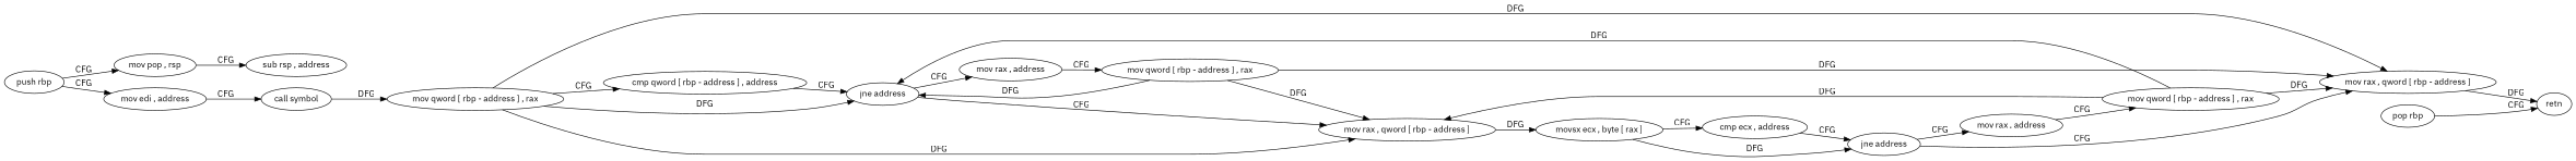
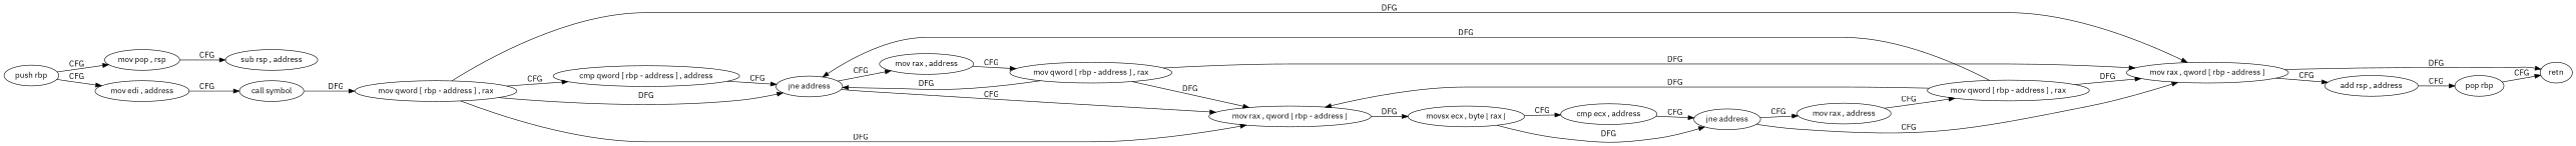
  digraph {
    fontname="IBM Plex Sans"
    rankdir=LR
    node [fontname="IBM Plex Sans"]
    edge [fontname="IBM Plex Sans"]
    n1 [label="push rbp"]
    n2 [label="mov pop , rsp"]
    n3 [label="mov edi , address"]
    n4 [label="sub rsp , address"]
    n5 [label="call symbol"]
    n6 [label="mov qword [ rbp - address ] , rax"]
    n7 [label="cmp qword [ rbp - address ] , address"]
    n8 [label="jne address"]
    n9 [label="mov rax , qword [ rbp - address ]"]
    n10 [label="mov rax , qword [ rbp - address ]"]
    n11 [label="mov rax , address"]
    n12 [label="movsx ecx , byte [ rax ]"]
+   n13 [label="add rsp , address"]
    n14 [label=retn]
    n15 [label="mov qword [ rbp - address ] , rax"]
    n16 [label="cmp ecx , address"]
    n17 [label="jne address"]
    n18 [label="mov rax , address"]
    n19 [label="mov qword [ rbp - address ] , rax"]
    n20 [label="pop rbp"]
    n1 -> n2 [label=CFG]
    n1 -> n3 [label=CFG]
    n2 -> n4 [label=CFG]
    n3 -> n5 [label=CFG]
    n5 -> n6 [label=DFG]
    n6 -> n7 [label=CFG]
    n6 -> n8 [label=DFG]
    n6 -> n9 [label=DFG]
    n6 -> n10 [label=DFG]
    n7 -> n8 [label=CFG]
    n8 -> n9 [label=CFG]
    n8 -> n11 [label=CFG]
    n9 -> n12 [label=DFG]
+   n10 -> n13 [label=CFG]
    n10 -> n14 [label=DFG]
    n11 -> n15 [label=CFG]
    n12 -> n16 [label=CFG]
    n12 -> n17 [label=DFG]
+   n13 -> n20 [label=CFG]
    n15 -> n8 [label=DFG]
    n15 -> n9 [label=DFG]
    n15 -> n10 [label=DFG]
    n16 -> n17 [label=CFG]
    n17 -> n10 [label=CFG]
    n17 -> n18 [label=CFG]
    n18 -> n19 [label=CFG]
    n19 -> n8 [label=DFG]
    n19 -> n9 [label=DFG]
    n19 -> n10 [label=DFG]
    n20 -> n14 [label=CFG]
  }
